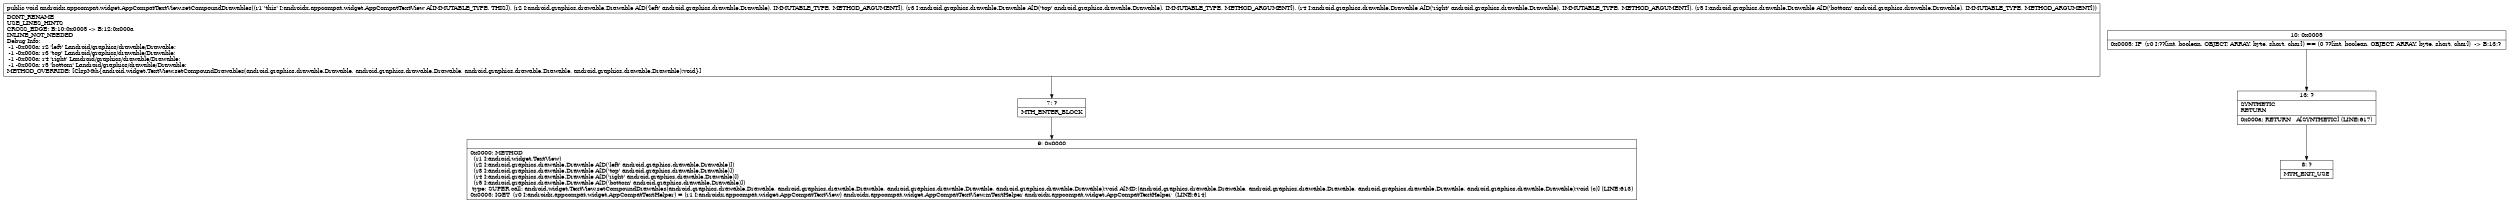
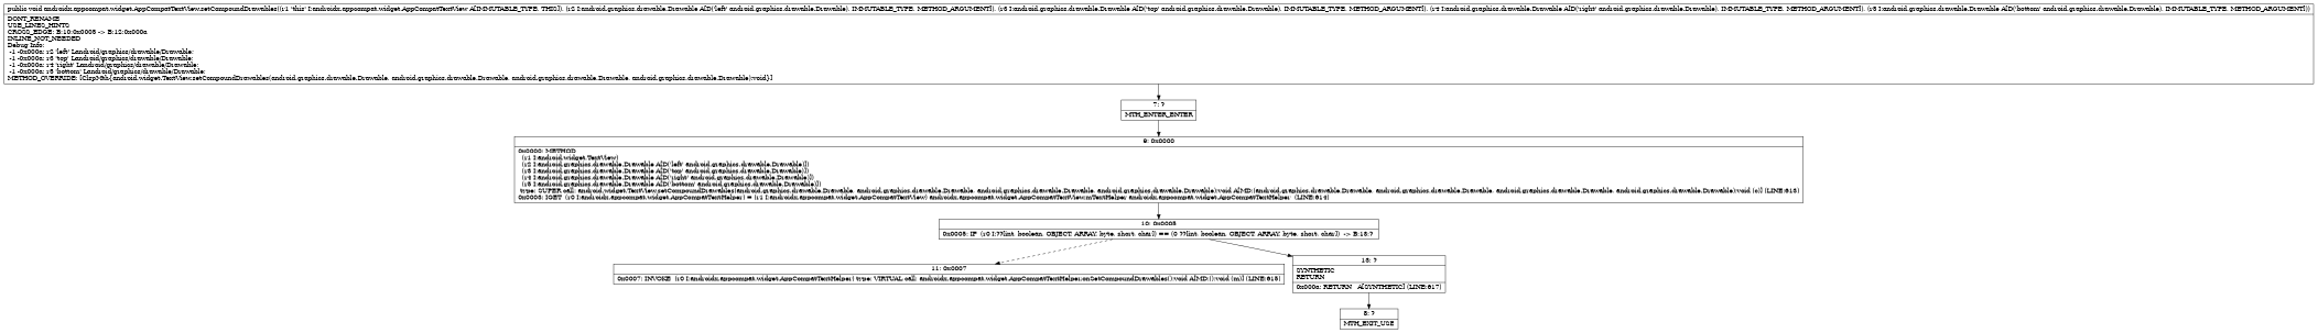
  digraph {
    node [shape=record]
-   n1 [label="{7\:\ ?|MTH_ENTER_BLOCK\l}"]
+   n1 [label="{7\:\ ?|MTH_ENTER_ENTER\l}"]
    n2 [label="{9\:\ 0x0000|0x0000: METHOD  \l  (r1 I:android.widget.TextView)\l  (r2 I:android.graphics.drawable.Drawable A[D('left' android.graphics.drawable.Drawable)])\l  (r3 I:android.graphics.drawable.Drawable A[D('top' android.graphics.drawable.Drawable)])\l  (r4 I:android.graphics.drawable.Drawable A[D('right' android.graphics.drawable.Drawable)])\l  (r5 I:android.graphics.drawable.Drawable A[D('bottom' android.graphics.drawable.Drawable)])\l type: SUPER call: android.widget.TextView.setCompoundDrawables(android.graphics.drawable.Drawable, android.graphics.drawable.Drawable, android.graphics.drawable.Drawable, android.graphics.drawable.Drawable):void A[MD:(android.graphics.drawable.Drawable, android.graphics.drawable.Drawable, android.graphics.drawable.Drawable, android.graphics.drawable.Drawable):void (c)] (LINE:613)\l0x0003: IGET  (r0 I:androidx.appcompat.widget.AppCompatTextHelper) = (r1 I:androidx.appcompat.widget.AppCompatTextView) androidx.appcompat.widget.AppCompatTextView.mTextHelper androidx.appcompat.widget.AppCompatTextHelper  (LINE:614)\l}"]
    n3 [label="{10\:\ 0x0005|0x0005: IF  (r0 I:??[int, boolean, OBJECT, ARRAY, byte, short, char]) == (0 ??[int, boolean, OBJECT, ARRAY, byte, short, char])  \-\> B:13:? \l}"]
+   n4 [label="{11\:\ 0x0007|0x0007: INVOKE  (r0 I:androidx.appcompat.widget.AppCompatTextHelper) type: VIRTUAL call: androidx.appcompat.widget.AppCompatTextHelper.onSetCompoundDrawables():void A[MD:():void (m)] (LINE:615)\l}"]
    n5 [label="{13\:\ ?|SYNTHETIC\lRETURN\l|0x000a: RETURN   A[SYNTHETIC] (LINE:617)\l}"]
    n6 [label="{8\:\ ?|MTH_EXIT_USE\l}"]
    n7 [label="{public void androidx.appcompat.widget.AppCompatTextView.setCompoundDrawables((r1 'this' I:androidx.appcompat.widget.AppCompatTextView A[IMMUTABLE_TYPE, THIS]), (r2 I:android.graphics.drawable.Drawable A[D('left' android.graphics.drawable.Drawable), IMMUTABLE_TYPE, METHOD_ARGUMENT]), (r3 I:android.graphics.drawable.Drawable A[D('top' android.graphics.drawable.Drawable), IMMUTABLE_TYPE, METHOD_ARGUMENT]), (r4 I:android.graphics.drawable.Drawable A[D('right' android.graphics.drawable.Drawable), IMMUTABLE_TYPE, METHOD_ARGUMENT]), (r5 I:android.graphics.drawable.Drawable A[D('bottom' android.graphics.drawable.Drawable), IMMUTABLE_TYPE, METHOD_ARGUMENT]))  | DONT_RENAME\lUSE_LINES_HINTS\lCROSS_EDGE: B:10:0x0005 \-\> B:12:0x000a\lINLINE_NOT_NEEDED\lDebug Info:\l  \-1 \-0x000a: r2 'left' Landroid\/graphics\/drawable\/Drawable;\l  \-1 \-0x000a: r3 'top' Landroid\/graphics\/drawable\/Drawable;\l  \-1 \-0x000a: r4 'right' Landroid\/graphics\/drawable\/Drawable;\l  \-1 \-0x000a: r5 'bottom' Landroid\/graphics\/drawable\/Drawable;\lMETHOD_OVERRIDE: [ClspMth\{android.widget.TextView.setCompoundDrawables(android.graphics.drawable.Drawable, android.graphics.drawable.Drawable, android.graphics.drawable.Drawable, android.graphics.drawable.Drawable):void\}]\l}"]
    n1 -> n2
+   n2 -> n3
+   n3 -> n4 [style=dashed]
    n3 -> n5
    n5 -> n6
    n7 -> n1
  }
